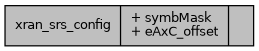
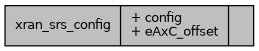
  digraph {
    rankdir=LR
-   n1 [color=black fillcolor=grey75 fontcolor=black fontname=Helvetica fontsize=10 height=0.2 label="{xran_srs_config\n|+ symbMask\l+ eAxC_offset\l|}" shape=record style=filled width=0.4]
+   n1 [color=black fillcolor=grey75 fontcolor=black fontname=Helvetica fontsize=10 height=0.2 label="{xran_srs_config\n|+ config\l+ eAxC_offset\l|}" shape=record style=filled width=0.4]
  }
